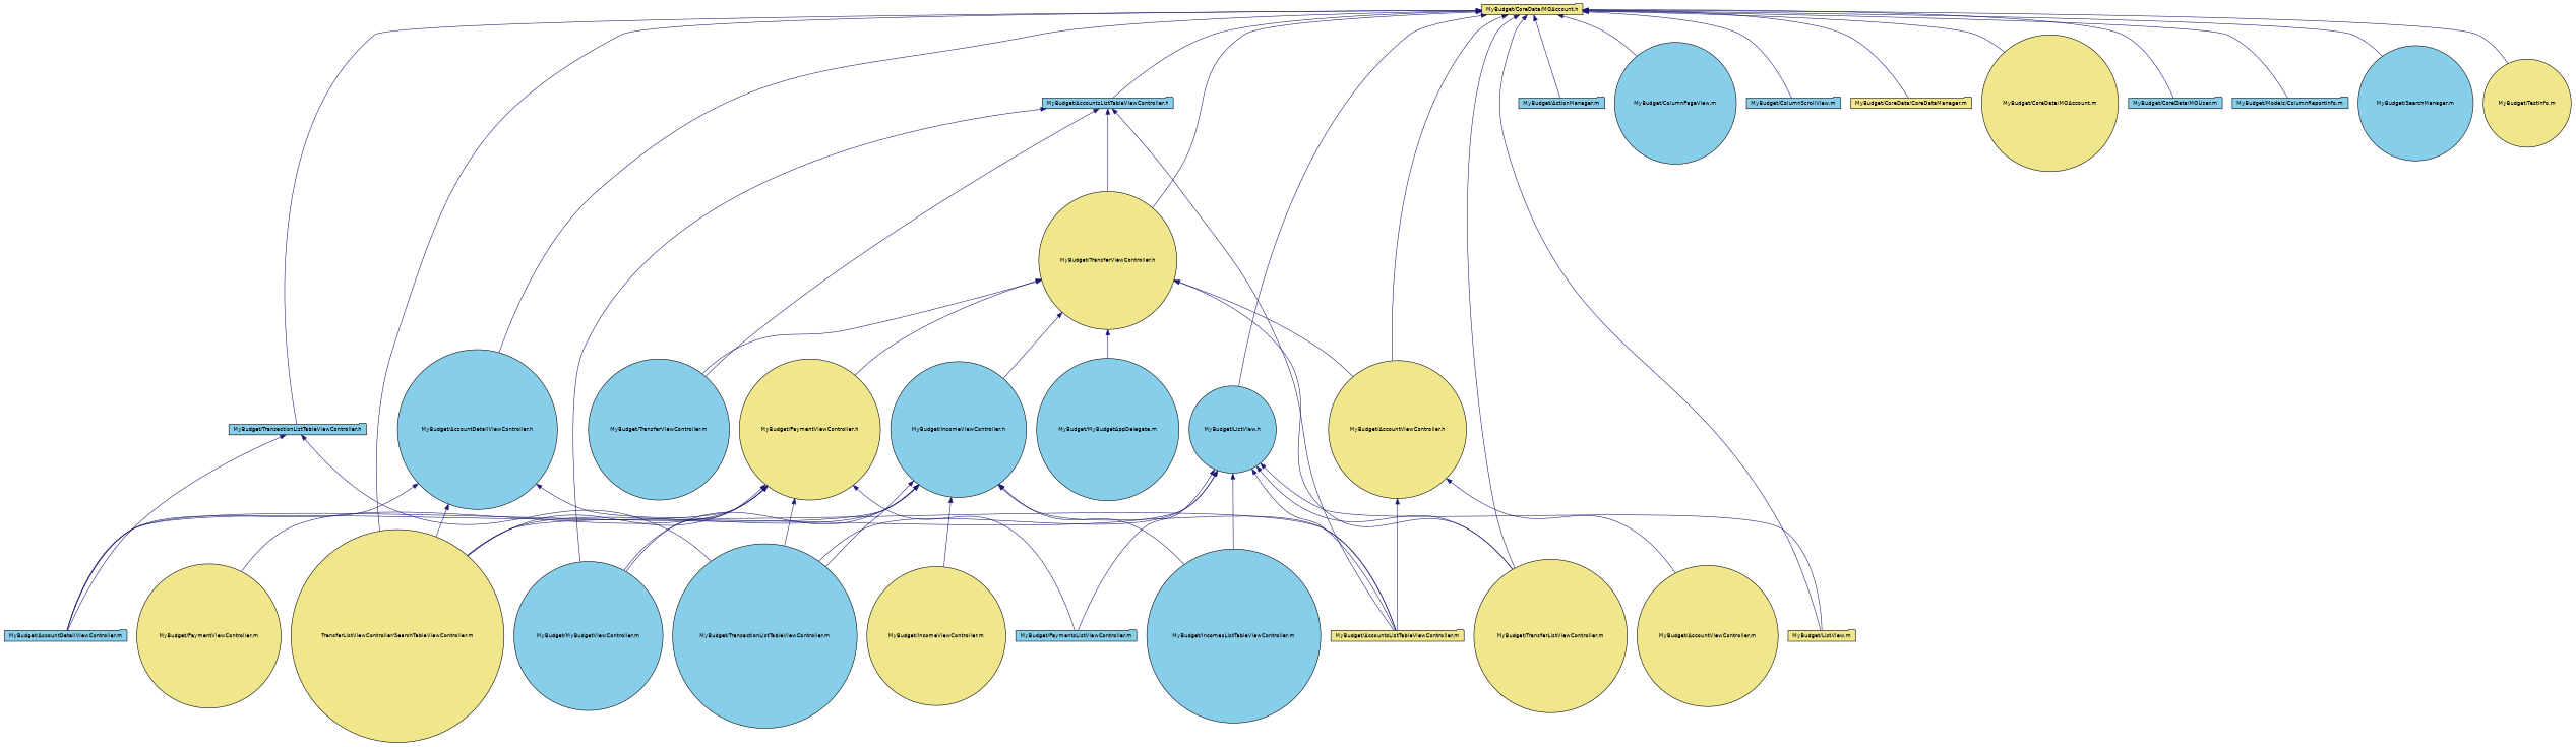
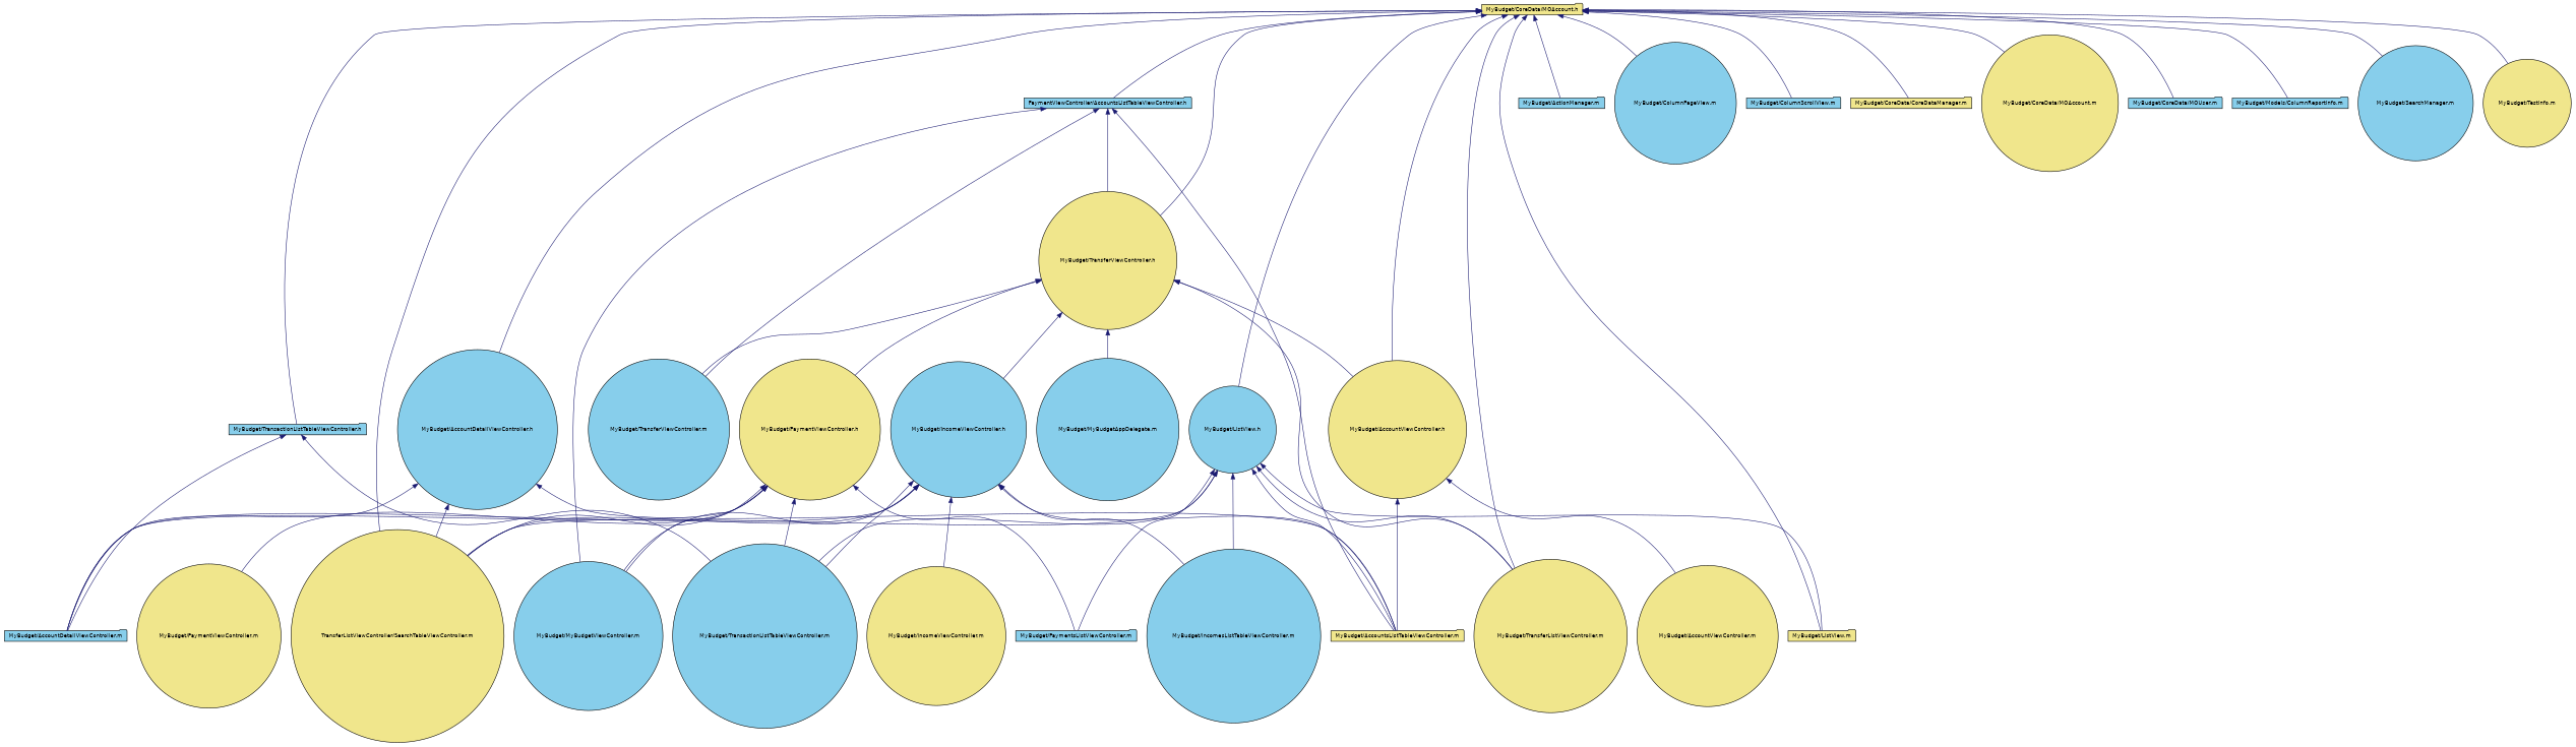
  digraph {
    node [color=black fillcolor=skyblue fontname=Helvetica fontsize=10 shape=circle style=filled]
    edge [color=midnightblue dir=back fontname=Helvetica fontsize=10 labelfontname=Helvetica labelfontsize=10 style=solid]
    n1 [fillcolor=khaki fontcolor=black height=0.2 label="MyBudget/CoreData/MOAccount.h" shape=folder width=0.4]
    n2 [height=0.2 label="MyBudget/AccountDetailViewController.h" width=0.4]
    n3 [fillcolor=khaki height=0.2 label="TransferListViewController/SearchTableViewController.m" width=0.4]
    n4 [height=0.2 label="MyBudget/TransactionListTableViewController.h" shape=folder width=0.4]
-   n5 [height=0.2 label="MyBudget/AccountsListTableViewController.h" shape=folder width=0.4]
+   n5 [height=0.2 label="PaymentViewController/AccountsListTableViewController.h" shape=folder width=0.4]
    n6 [fillcolor=khaki height=0.2 label="MyBudget/TransferViewController.h" width=0.4]
    n7 [fillcolor=khaki height=0.2 label="MyBudget/AccountViewController.h" width=0.4]
    n8 [fillcolor=khaki height=0.2 label="MyBudget/TransferListViewController.m" width=0.4]
    n9 [height=0.2 label="MyBudget/ListView.h" width=0.4]
    n10 [fillcolor=khaki height=0.2 label="MyBudget/ListView.m" shape=folder width=0.4]
    n11 [height=0.2 label="MyBudget/ActionManager.m" shape=folder width=0.4]
    n12 [height=0.2 label="MyBudget/ColumnPageView.m" width=0.4]
    n13 [height=0.2 label="MyBudget/ColumnScrollView.m" shape=folder width=0.4]
    n14 [fillcolor=khaki height=0.2 label="MyBudget/CoreData/CoreDataManager.m" shape=folder width=0.4]
    n15 [fillcolor=khaki height=0.2 label="MyBudget/CoreData/MOAccount.m" width=0.4]
    n16 [height=0.2 label="MyBudget/CoreData/MOUser.m" shape=folder width=0.4]
    n17 [height=0.2 label="MyBudget/Models/ColumnReportInfo.m" shape=folder width=0.4]
    n18 [height=0.2 label="MyBudget/SearchManager.m" width=0.4]
    n19 [fillcolor=khaki height=0.2 label="MyBudget/TestInfo.m" width=0.4]
    n20 [height=0.2 label="MyBudget/AccountDetailViewController.m" shape=folder width=0.4]
    n21 [fillcolor=khaki height=0.2 label="MyBudget/AccountsListTableViewController.m" shape=folder width=0.4]
    n22 [height=0.2 label="MyBudget/TransactionListTableViewController.m" width=0.4]
    n23 [height=0.2 label="MyBudget/MyBudgetViewController.m" width=0.4]
    n24 [height=0.2 label="MyBudget/TransferViewController.m" width=0.4]
    n25 [height=0.2 label="MyBudget/IncomeViewController.h" width=0.4]
    n26 [fillcolor=khaki height=0.2 label="MyBudget/PaymentViewController.h" width=0.4]
    n27 [height=0.2 label="MyBudget/MyBudgetAppDelegate.m" width=0.4]
    n28 [fillcolor=khaki height=0.2 label="MyBudget/AccountViewController.m" width=0.4]
    n29 [height=0.2 label="MyBudget/IncomesListTableViewController.m" width=0.4]
    n30 [height=0.2 label="MyBudget/PaymentsListViewController.m" shape=folder width=0.4]
    n31 [fillcolor=khaki height=0.2 label="MyBudget/IncomeViewController.m" width=0.4]
    n32 [fillcolor=khaki height=0.2 label="MyBudget/PaymentViewController.m" width=0.4]
    n1 -> n2
    n1 -> n3
    n1 -> n4
    n1 -> n5
    n1 -> n6
    n1 -> n7
    n1 -> n8
    n1 -> n9
    n1 -> n10
    n1 -> n11
    n1 -> n12
    n1 -> n13
    n1 -> n14
    n1 -> n15
    n1 -> n16
    n1 -> n17
    n1 -> n18
    n1 -> n19
    n2 -> n3
    n2 -> n20
    n2 -> n21
    n4 -> n20
    n4 -> n22
    n5 -> n6
    n5 -> n21
    n5 -> n23
    n5 -> n24
    n6 -> n7
    n6 -> n8
    n6 -> n24
    n6 -> n25
    n6 -> n26
    n6 -> n27
    n7 -> n21
    n7 -> n28
    n9 -> n3
    n9 -> n8
    n9 -> n10
    n9 -> n21
    n9 -> n22
    n9 -> n29
    n9 -> n30
    n25 -> n3
    n25 -> n20
    n25 -> n21
    n25 -> n22
    n25 -> n23
    n25 -> n29
    n25 -> n31
    n26 -> n3
    n26 -> n20
    n26 -> n22
    n26 -> n23
    n26 -> n30
    n26 -> n32
  }
